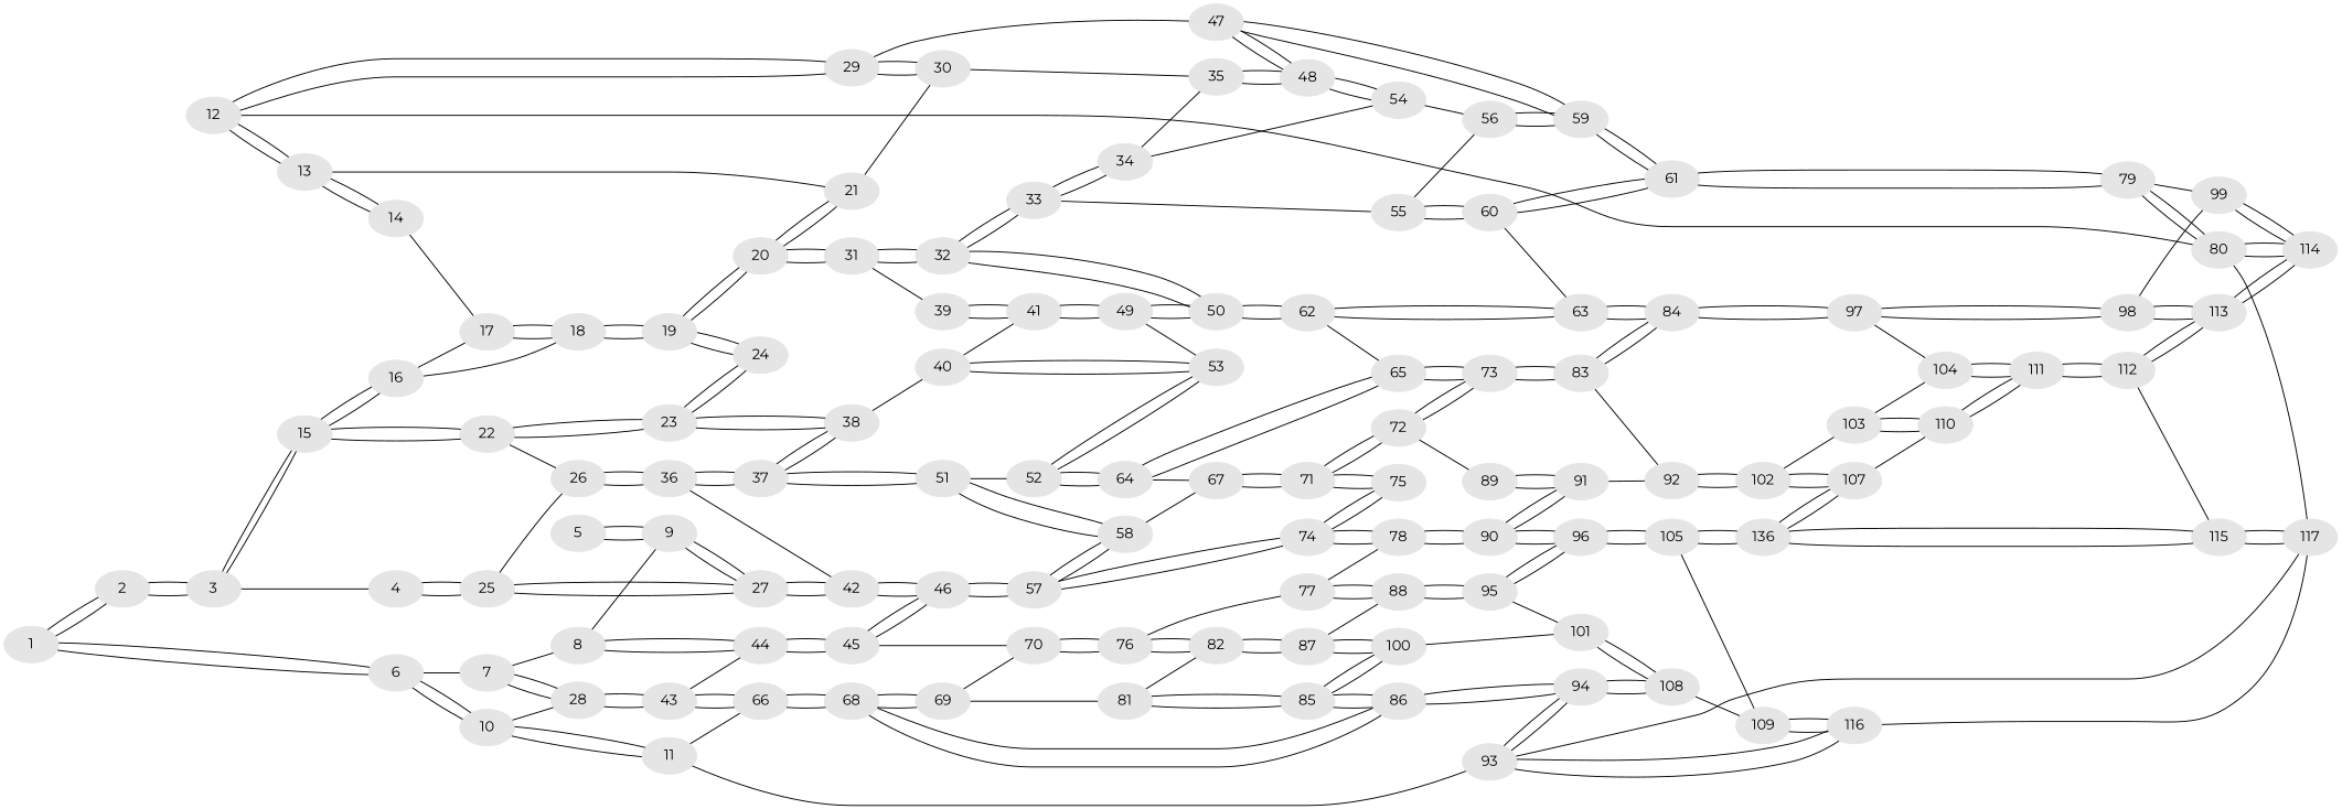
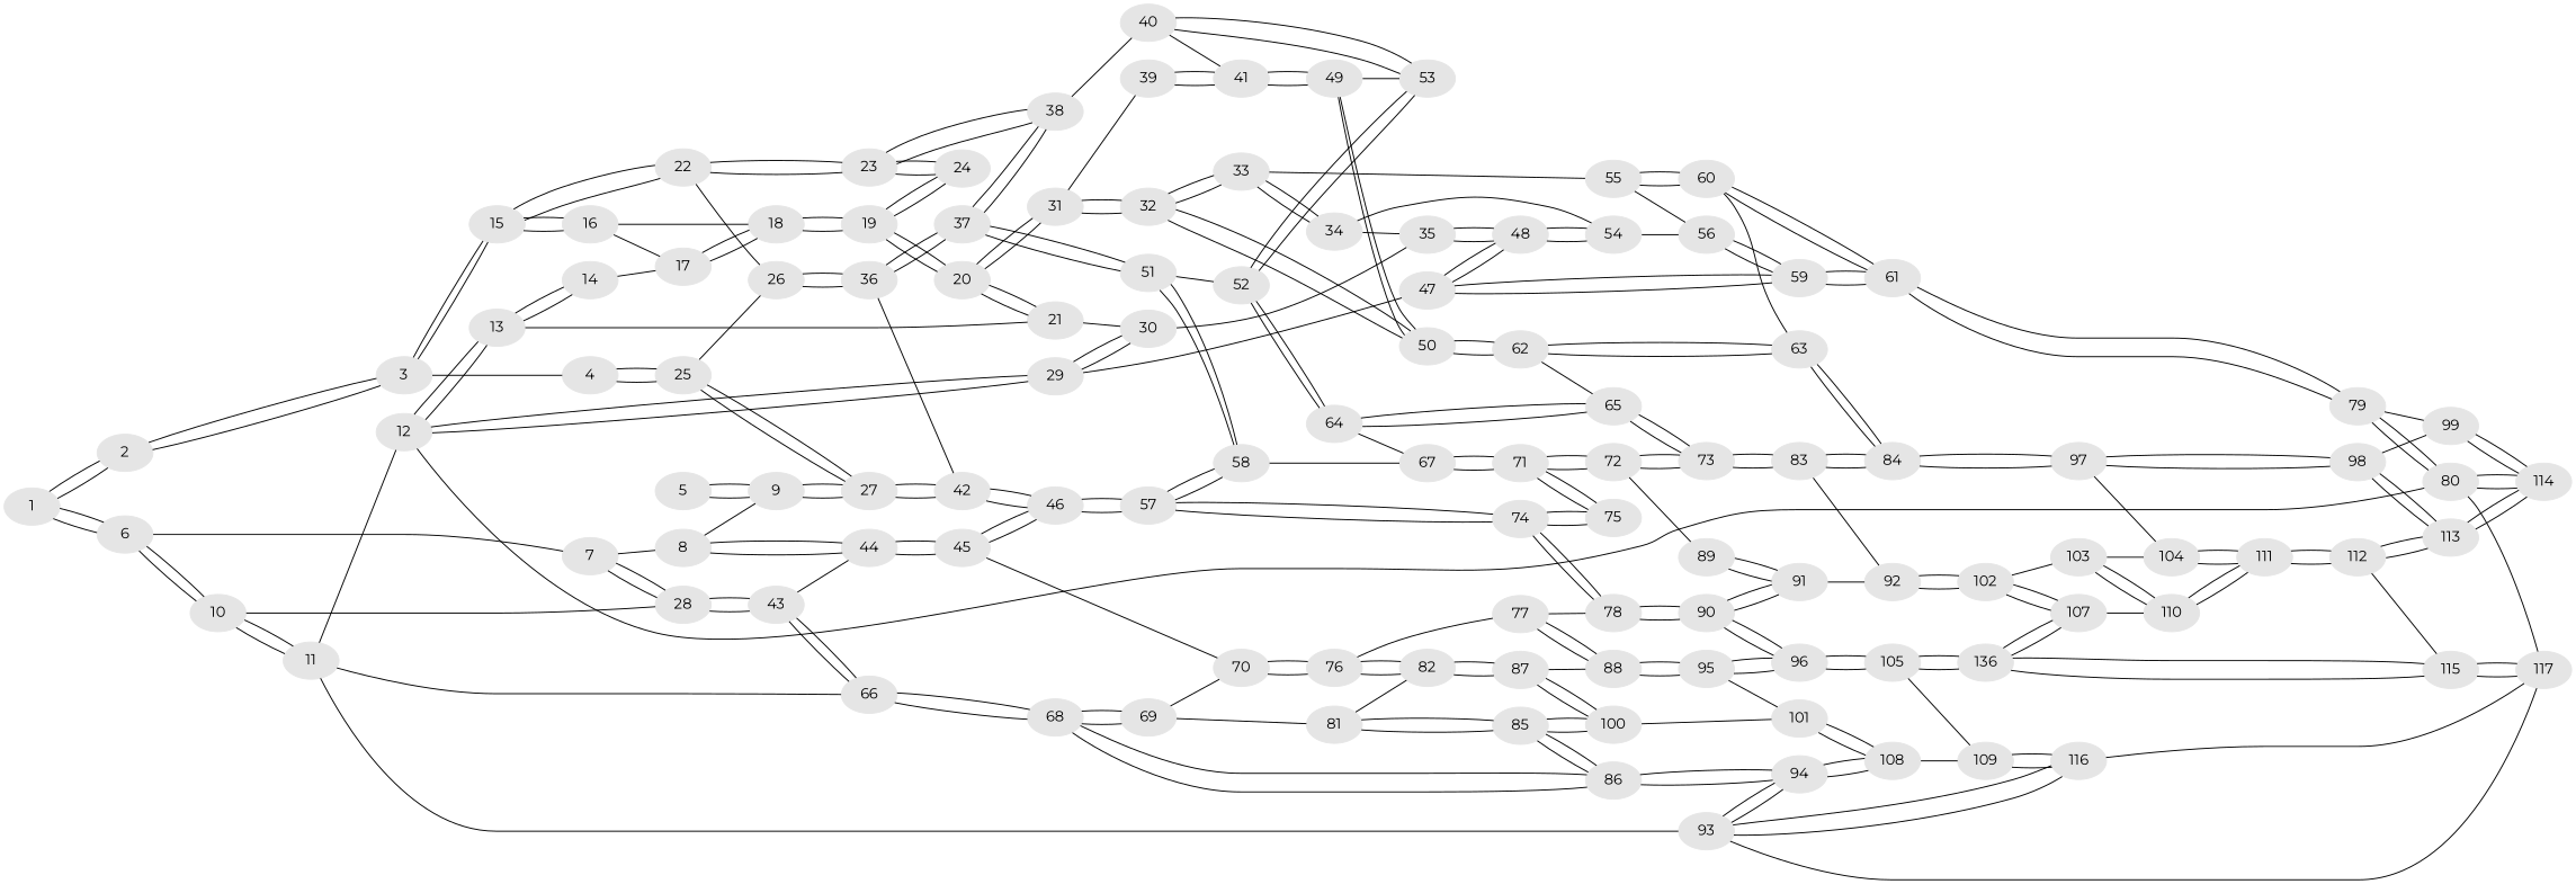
  graph {
    fontname=Montserrat
    rankdir=LR
    node [color=gray90 fontname=Montserrat style=filled]
    edge [fontname=Montserrat]
    1
    2
    6
    3
    7
    10
    4
    15
    25
    16
    22
    5
    9
    27
    26
    8
    28
    11
    44
    43
    45
    42
    12
    66
    93
    13
    29
    80
    68
    117
    94
    116
    14
    21
    30
    47
    114
    17
    18
    23
    19
    20
    24
    31
    32
    39
    35
    38
    36
    40
    37
    46
    48
    59
    33
    50
    41
    34
    55
    62
    54
    56
    60
    51
    52
    58
    53
    49
    57
    70
    76
    74
    61
    63
    65
    64
    67
    75
    78
    71
    79
    84
    99
    73
    97
    83
    69
    86
    72
    81
    82
    85
    77
    89
    91
    92
    90
    88
    87
    95
    96
    100
    102
    98
    104
    101
    108
    105
    103
    107
    109
    n112 [label=136]
    113
    111
    110
    112
    115
    1 -- 2
    1 -- 2
    1 -- 6
    1 -- 6
    2 -- 3
    2 -- 3
    6 -- 7
    6 -- 10
    6 -- 10
    3 -- 4
    3 -- 15
    3 -- 15
    7 -- 8
    7 -- 28
    7 -- 28
    10 -- 28
    10 -- 11
    10 -- 11
    4 -- 25
    4 -- 25
    15 -- 16
    15 -- 16
    15 -- 22
    15 -- 22
    25 -- 27
    25 -- 27
    25 -- 26
    16 -- 17
    16 -- 18
    22 -- 26
    22 -- 23
    22 -- 23
    5 -- 9
    5 -- 9
    9 -- 27
    9 -- 27
    27 -- 42
    27 -- 42
    26 -- 36
    26 -- 36
    8 -- 9
    8 -- 44
    8 -- 44
    28 -- 43
    28 -- 43
+   11 -- 12
    11 -- 66
    11 -- 93
    44 -- 45
    44 -- 45
    43 -- 44
    43 -- 66
    43 -- 66
    45 -- 46
    45 -- 46
    45 -- 70
    42 -- 46
    42 -- 46
    12 -- 13
    12 -- 13
    12 -- 29
    12 -- 29
    12 -- 80
    66 -- 68
    66 -- 68
    93 -- 117
    93 -- 94
    93 -- 94
    93 -- 116
    93 -- 116
    13 -- 14
    13 -- 14
    13 -- 21
    29 -- 30
    29 -- 30
    29 -- 47
    80 -- 117
    80 -- 114
    80 -- 114
    68 -- 69
    68 -- 69
    68 -- 86
    68 -- 86
    94 -- 108
    94 -- 108
    116 -- 117
    14 -- 17
    21 -- 30
    30 -- 35
    47 -- 48
    47 -- 48
    47 -- 59
    47 -- 59
    17 -- 18
    17 -- 18
    18 -- 19
    18 -- 19
    23 -- 24
    23 -- 24
    23 -- 38
    23 -- 38
    19 -- 20
    19 -- 20
    19 -- 24
    19 -- 24
    20 -- 21
    20 -- 21
    20 -- 31
    20 -- 31
    31 -- 32
    31 -- 32
    31 -- 39
    32 -- 33
    32 -- 33
    32 -- 50
    32 -- 50
    39 -- 41
    39 -- 41
    35 -- 48
    35 -- 48
    38 -- 40
    36 -- 42
    36 -- 37
    36 -- 37
    40 -- 41
    40 -- 53
    40 -- 53
    37 -- 38
    37 -- 38
    37 -- 51
    37 -- 51
    46 -- 57
    46 -- 57
    48 -- 54
    48 -- 54
    59 -- 61
    59 -- 61
    33 -- 34
    33 -- 34
    33 -- 55
    50 -- 62
    50 -- 62
    41 -- 49
    41 -- 49
    34 -- 35
    34 -- 54
    55 -- 56
    55 -- 60
    55 -- 60
    62 -- 63
    62 -- 63
    62 -- 65
    54 -- 56
    56 -- 59
    56 -- 59
    60 -- 61
    60 -- 61
    60 -- 63
    51 -- 52
    51 -- 58
    51 -- 58
    52 -- 53
    52 -- 53
    52 -- 64
    52 -- 64
    58 -- 67
    49 -- 50
    49 -- 50
    49 -- 53
    57 -- 58
    57 -- 58
    57 -- 74
    57 -- 74
    70 -- 76
    70 -- 76
    76 -- 82
    76 -- 82
    76 -- 77
    74 -- 75
    74 -- 75
    74 -- 78
    74 -- 78
    61 -- 79
    61 -- 79
    63 -- 84
    63 -- 84
    65 -- 73
    65 -- 73
    64 -- 65
    64 -- 65
    64 -- 67
    67 -- 71
    67 -- 71
    78 -- 90
    78 -- 90
    71 -- 75
    71 -- 75
    71 -- 72
    71 -- 72
    79 -- 80
    79 -- 80
    79 -- 99
    84 -- 97
    84 -- 97
    99 -- 114
    99 -- 114
    73 -- 83
    73 -- 83
    97 -- 98
    97 -- 98
    97 -- 104
    83 -- 84
    83 -- 84
    83 -- 92
    69 -- 70
    69 -- 81
    86 -- 94
    86 -- 94
    72 -- 73
    72 -- 73
    72 -- 89
    81 -- 82
    81 -- 85
    81 -- 85
    82 -- 87
    82 -- 87
    85 -- 86
    85 -- 86
    85 -- 100
    85 -- 100
    77 -- 78
    77 -- 88
    77 -- 88
    89 -- 91
    89 -- 91
    91 -- 92
    92 -- 102
    92 -- 102
    90 -- 91
    90 -- 91
    90 -- 96
    90 -- 96
    88 -- 95
    88 -- 95
    87 -- 88
    87 -- 100
    87 -- 100
    95 -- 96
    95 -- 96
    95 -- 101
    96 -- 105
    96 -- 105
    100 -- 101
    102 -- 103
    102 -- 107
    102 -- 107
    98 -- 99
    98 -- 113
    98 -- 113
    104 -- 111
    104 -- 111
    101 -- 108
    101 -- 108
    108 -- 109
    105 -- 109
    105 -- n112
    105 -- n112
    103 -- 104
    103 -- 110
    103 -- 110
    107 -- 110
    109 -- 116
    109 -- 116
    n112 -- 107
    n112 -- 107
    n112 -- 115
    n112 -- 115
    113 -- 114
    113 -- 114
    111 -- 112
    111 -- 112
    110 -- 111
    110 -- 111
    112 -- 113
    112 -- 113
    112 -- 115
    115 -- 117
    115 -- 117
  }
